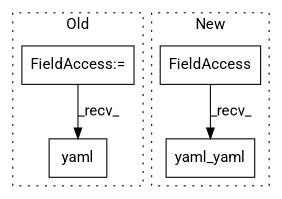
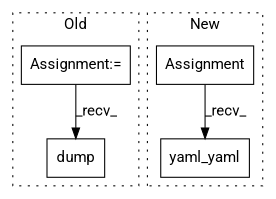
  digraph {
    fontname=Roboto
    node [a=32 fontname=Roboto shape=box]
    edge [fontname=Roboto]
-   n1 [l="5,1" label=yaml s="3077,3087"]
-   n2 [a=7 l=4 label="FieldAccess:=" s=2992]
+   n1 [l="5,1" label=dump s="3077,3087"]
+   n2 [a=7 l=4 label="Assignment:=" s=2992]
    n3 [l="10,1" label=yaml_yaml s="3091,3106"]
-   n4 [a=22 l=9 label=FieldAccess s=3071]
+   n4 [a=22 l=9 label=Assignment s=3071]
    subgraph cluster_1 {
      label=Old
      style=dotted
      n1
      n2
    }
    subgraph cluster_2 {
      label=New
      style=dotted
      n3
      n4
    }
    n2 -> n1 [label=_recv_]
    n4 -> n3 [label=_recv_]
  }
